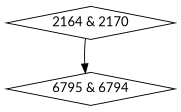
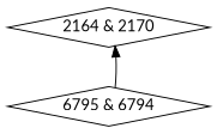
  digraph {
    fontname=Lato
    node [shape=diamond fontname=Lato]
    n1 [label="2164 & 2170"]
    n2 [label="6795 & 6794"]
-   n1 -> n2 [fontname=Lato]
+   n2 -> n1 [fontname=Lato]
  }
